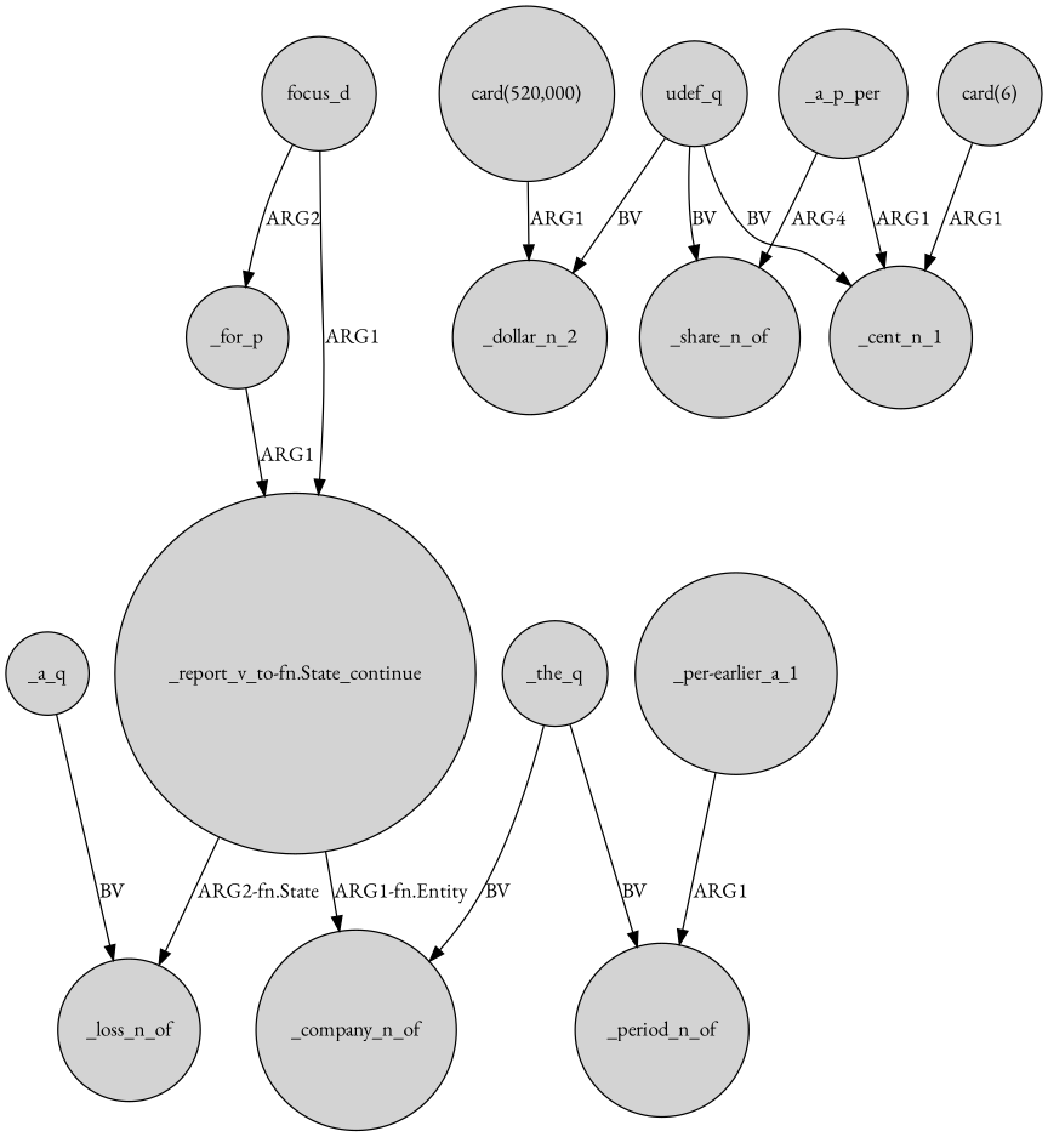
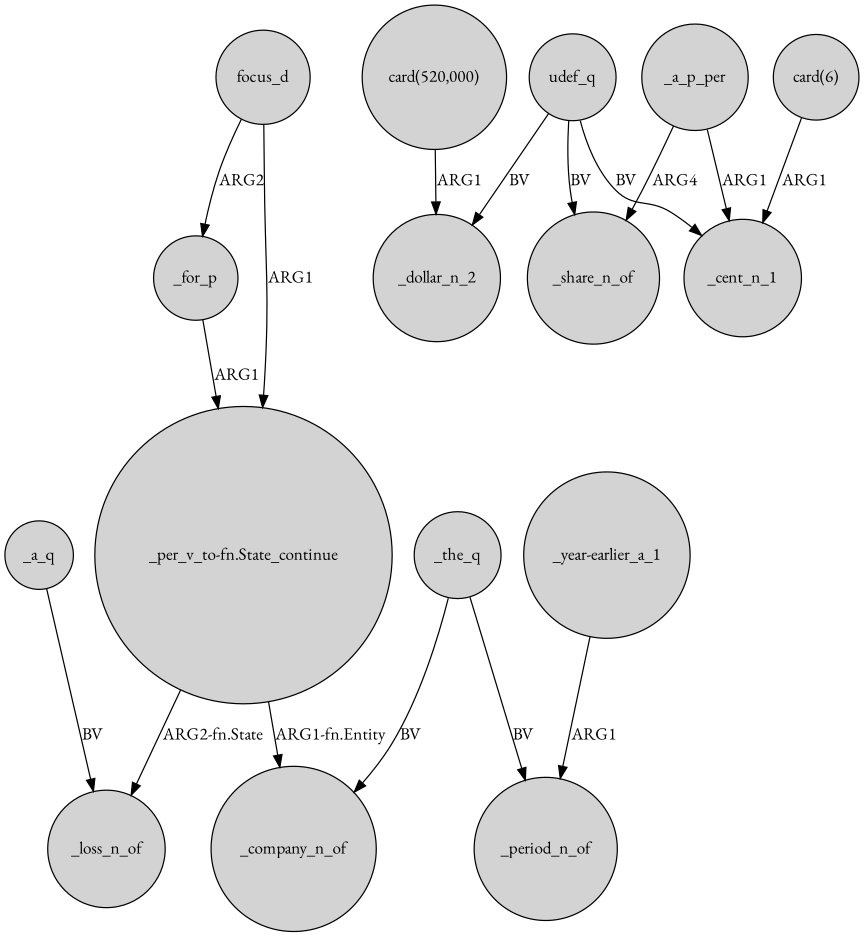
  digraph {
    fontname="EB Garamond"
    node [fontname="EB Garamond" shape=circle style=filled]
    edge [fontname="EB Garamond"]
    _a_q
    _loss_n_of
-   "_report_v_to-fn.State_continue"
+   "_report_v_to-fn.State_continue" [label="_per_v_to-fn.State_continue"]
    _company_n_of
    n5 [label=_dollar_n_2]
    "card(520,000)"
    _a_p_per
    _cent_n_1
    _share_n_of
-   "_year-earlier_a_1" [label="_per-earlier_a_1"]
+   "_year-earlier_a_1"
    _period_n_of
    udef_q
    "card(6)"
    _for_p
    focus_d
    _the_q
    _a_q -> _loss_n_of [label=BV]
    "_report_v_to-fn.State_continue" -> _loss_n_of [label="ARG2-fn.State"]
    "_report_v_to-fn.State_continue" -> _company_n_of [label="ARG1-fn.Entity"]
    "card(520,000)" -> n5 [label=ARG1]
    _a_p_per -> _cent_n_1 [label=ARG1]
    _a_p_per -> _share_n_of [label=ARG4]
    "_year-earlier_a_1" -> _period_n_of [label=ARG1]
    udef_q -> n5 [label=BV]
    udef_q -> _cent_n_1 [label=BV]
    udef_q -> _share_n_of [label=BV]
    "card(6)" -> _cent_n_1 [label=ARG1]
    _for_p -> "_report_v_to-fn.State_continue" [label=ARG1]
    focus_d -> "_report_v_to-fn.State_continue" [label=ARG1]
    focus_d -> _for_p [label=ARG2]
    _the_q -> _company_n_of [label=BV]
    _the_q -> _period_n_of [label=BV]
  }
